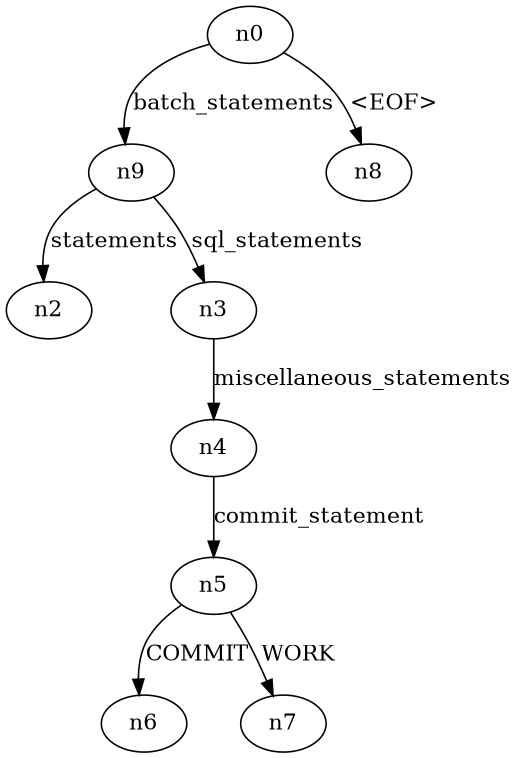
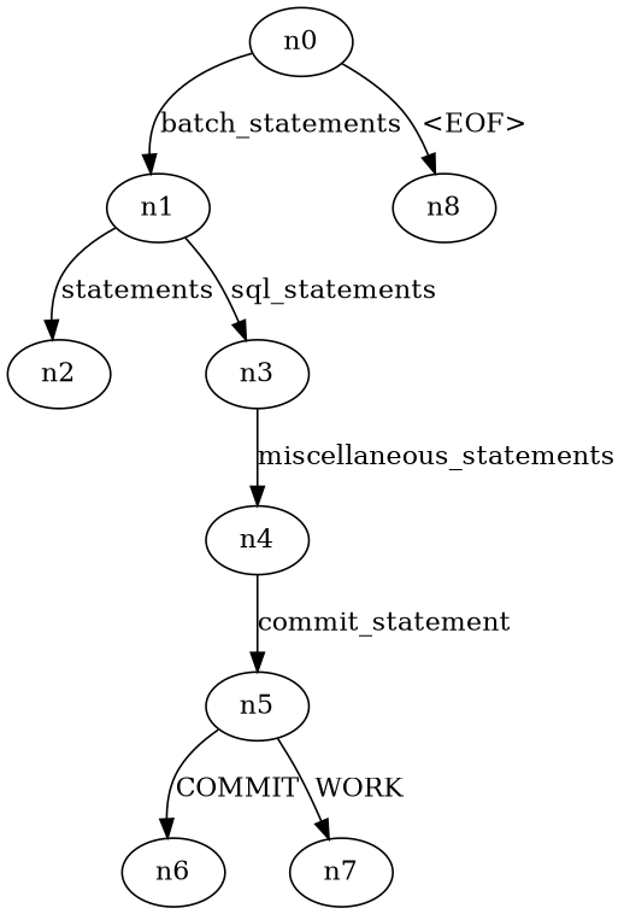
  digraph {
    n0
-   n1 [label=n9]
+   n1
    n8
    n2
    n3
    n4
    n5
    n6
    n7
    n0 -> n1 [label=batch_statements]
    n0 -> n8 [label="<EOF>"]
    n1 -> n2 [label=statements]
    n1 -> n3 [label=sql_statements]
    n3 -> n4 [label=miscellaneous_statements]
    n4 -> n5 [label=commit_statement]
    n5 -> n6 [label=COMMIT]
    n5 -> n7 [label=WORK]
  }
